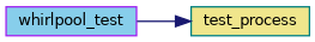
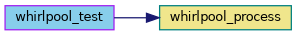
  digraph {
    rankdir=RL
    node [fontname=Helvetica fontsize=10 shape=record style=filled]
-   n1 [color=teal fillcolor=khaki fontcolor=black height=0.2 label=test_process width=0.4]
+   n1 [color=teal fillcolor=khaki fontcolor=black height=0.2 label=whirlpool_process width=0.4]
    n2 [color=purple fillcolor=skyblue height=0.2 label=whirlpool_test width=0.4]
    n1 -> n2 [color=midnightblue dir=back fontname=Helvetica fontsize=10 labelfontname=Helvetica labelfontsize=10 style=solid]
  }
